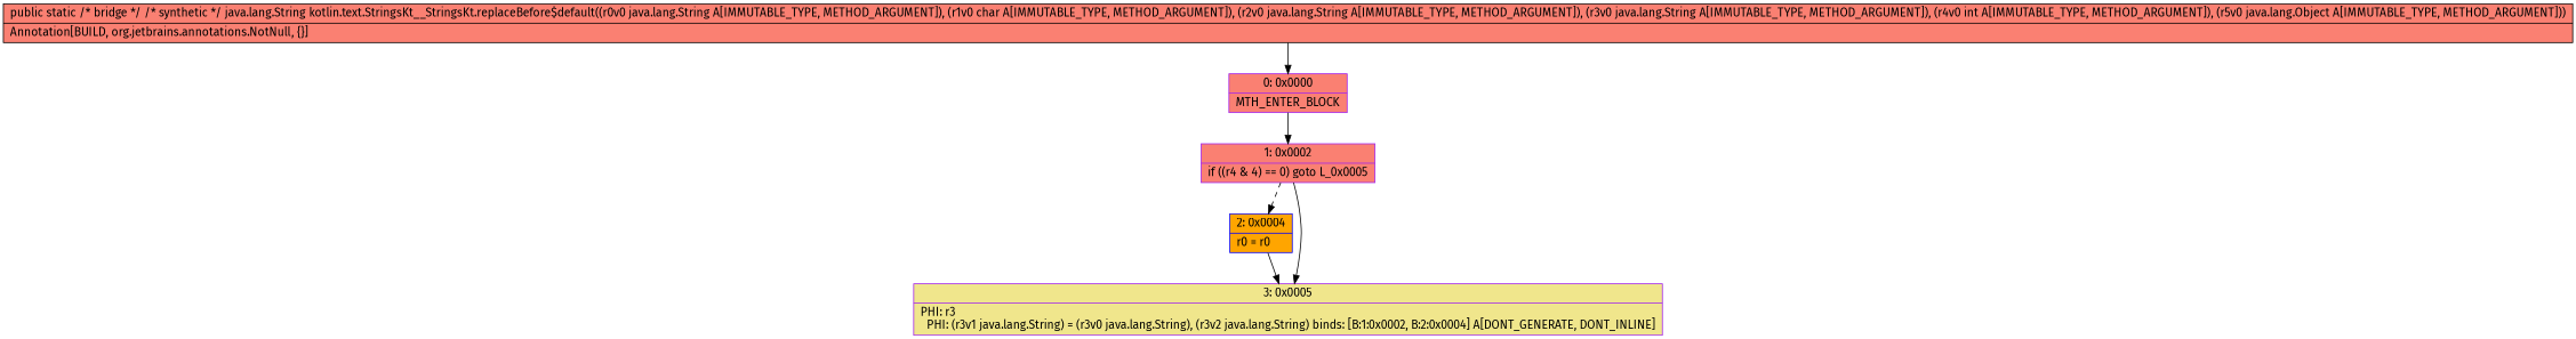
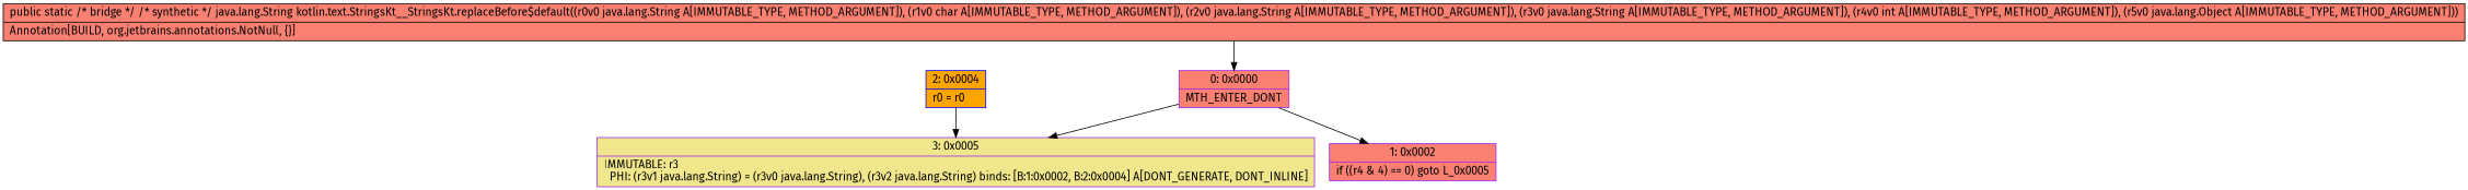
  digraph {
    fontname="Fira Sans"
    node [color=purple fillcolor=salmon fontname="Fira Sans" shape=record style=filled]
    edge [fontname="Fira Sans"]
-   n1 [label="{0\:\ 0x0000|MTH_ENTER_BLOCK\l}"]
+   n1 [label="{0\:\ 0x0000|MTH_ENTER_DONT\l}"]
    n2 [label="{1\:\ 0x0002|if ((r4 & 4) == 0) goto L_0x0005\l}"]
    n3 [color=blue fillcolor=orange label="{2\:\ 0x0004|r0 = r0\l}"]
-   n4 [fillcolor=khaki label="{3\:\ 0x0005|PHI: r3 \l  PHI: (r3v1 java.lang.String) = (r3v0 java.lang.String), (r3v2 java.lang.String) binds: [B:1:0x0002, B:2:0x0004] A[DONT_GENERATE, DONT_INLINE]\l}"]
+   n4 [fillcolor=khaki label="{3\:\ 0x0005|IMMUTABLE: r3 \l  PHI: (r3v1 java.lang.String) = (r3v0 java.lang.String), (r3v2 java.lang.String) binds: [B:1:0x0002, B:2:0x0004] A[DONT_GENERATE, DONT_INLINE]\l}"]
    n5 [color=black label="{public static \/* bridge *\/ \/* synthetic *\/ java.lang.String kotlin.text.StringsKt__StringsKt.replaceBefore$default((r0v0 java.lang.String A[IMMUTABLE_TYPE, METHOD_ARGUMENT]), (r1v0 char A[IMMUTABLE_TYPE, METHOD_ARGUMENT]), (r2v0 java.lang.String A[IMMUTABLE_TYPE, METHOD_ARGUMENT]), (r3v0 java.lang.String A[IMMUTABLE_TYPE, METHOD_ARGUMENT]), (r4v0 int A[IMMUTABLE_TYPE, METHOD_ARGUMENT]), (r5v0 java.lang.Object A[IMMUTABLE_TYPE, METHOD_ARGUMENT]))  | Annotation[BUILD, org.jetbrains.annotations.NotNull, \{\}]\l}"]
    n1 -> n2
-   n2 -> n3 [style=dashed]
-   n2 -> n4
+   n1 -> n4
    n3 -> n4
    n5 -> n1
  }
